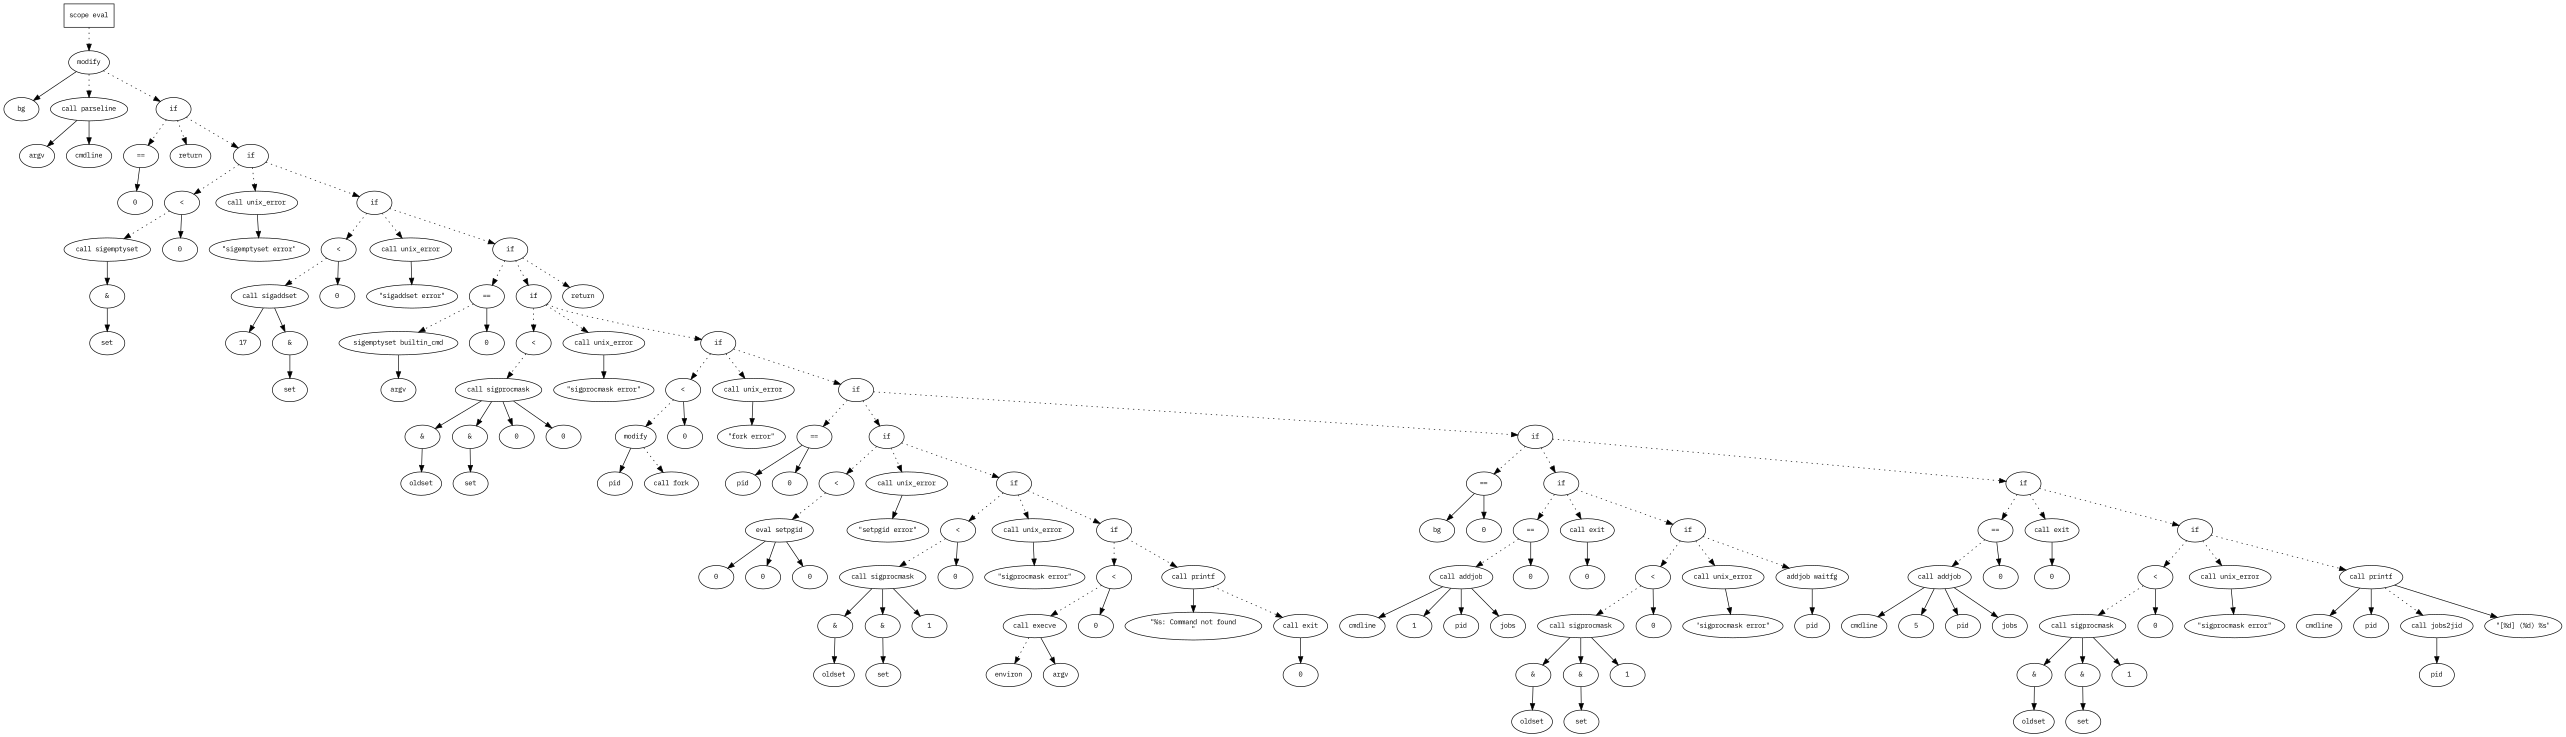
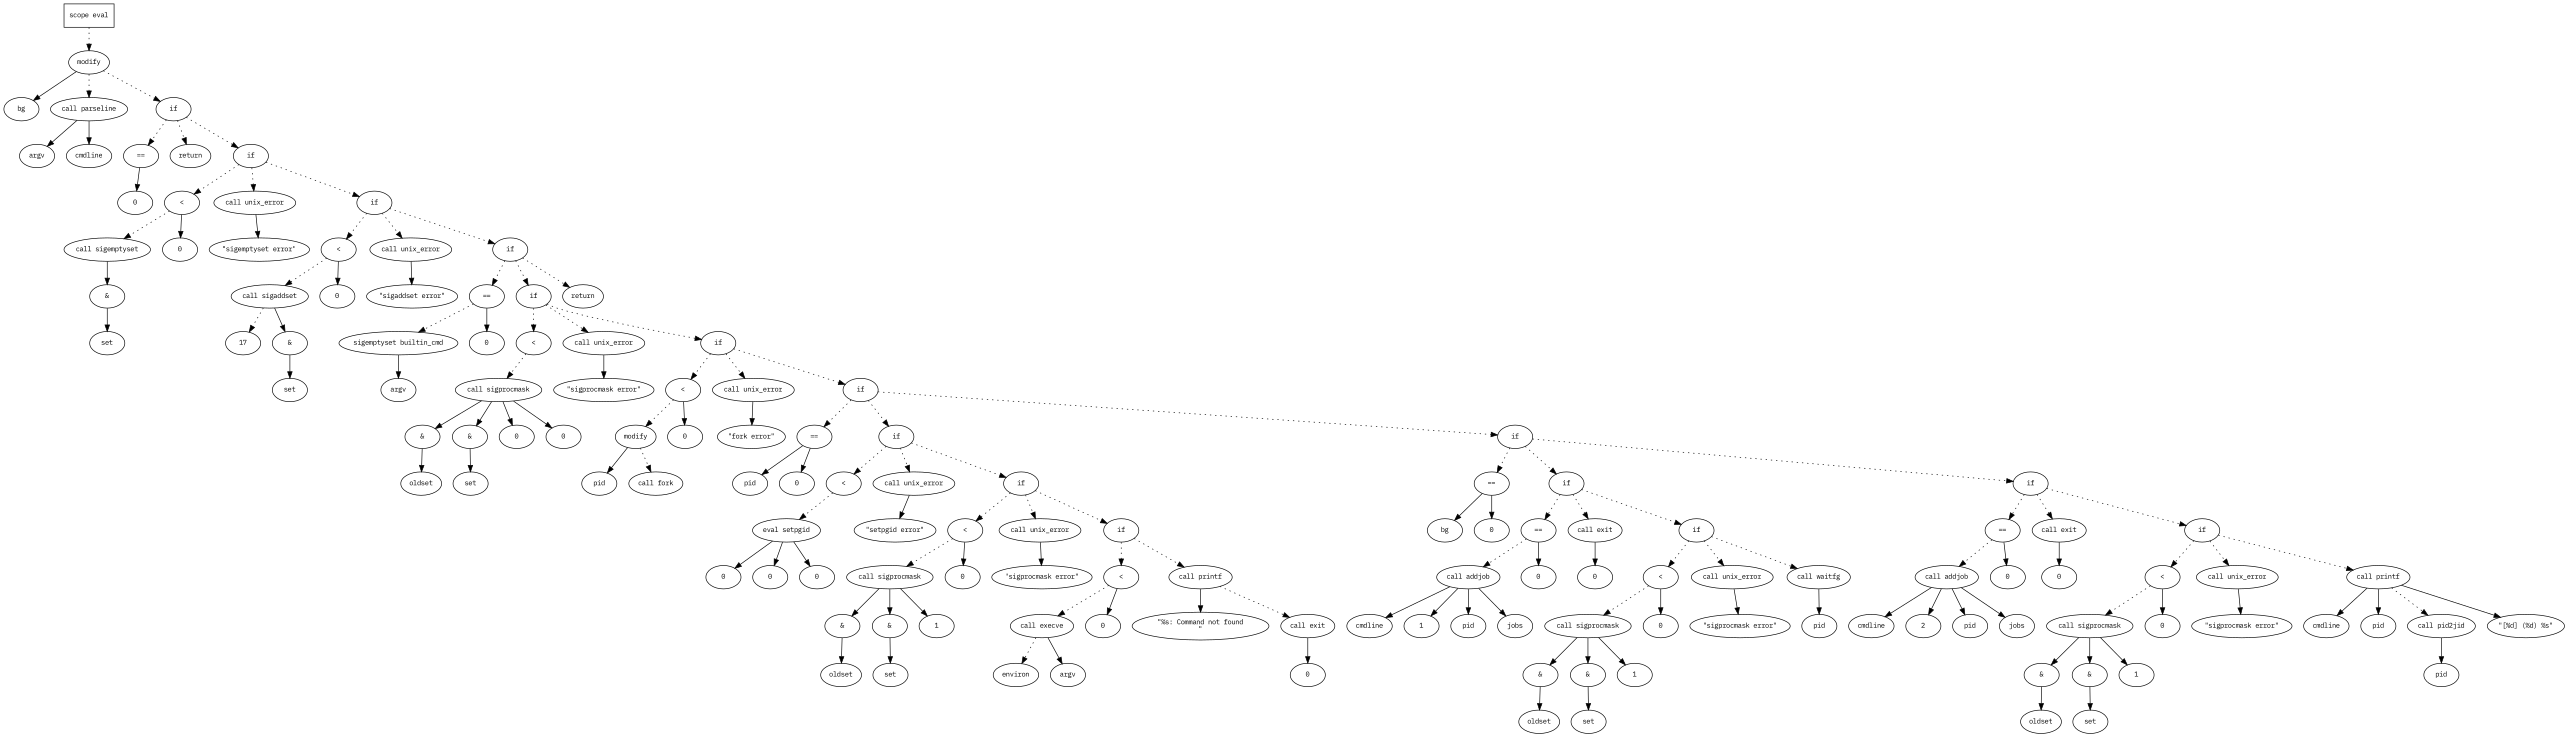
  digraph {
    fontname="IBM Plex Mono"
    fontsize=10
    node [fontname="IBM Plex Mono" fontsize=10 shape=ellipse]
    edge [fontname="IBM Plex Mono" fontsize=10]
    n1 [label="scope eval" shape=box]
    n2 [label=modify]
    n3 [label=bg]
    n4 [label="call parseline"]
    n5 [label=if]
    n6 [label=argv]
    n7 [label=cmdline]
    n8 [label="=="]
    n9 [label=return]
    n10 [label=if]
    n11 [label=0]
    n12 [label="<"]
    n13 [label="call unix_error"]
    n14 [label=if]
    n15 [label="call sigemptyset"]
    n16 [label=0]
    n17 [label="\"sigemptyset error\""]
    n18 [label="<"]
    n19 [label="call unix_error"]
    n20 [label=if]
    n21 [label="&"]
    n22 [label=set]
    n23 [label="call sigaddset"]
    n24 [label=0]
    n25 [label="\"sigaddset error\""]
    n26 [label="=="]
    n27 [label=if]
    n28 [label=return]
    n29 [label=17]
    n30 [label="&"]
    n31 [label=set]
    n32 [label="sigemptyset builtin_cmd"]
    n33 [label=0]
    n34 [label="<"]
    n35 [label="call unix_error"]
    n36 [label=if]
    n37 [label=argv]
    n38 [label="call sigprocmask"]
    n39 [label="\"sigprocmask error\""]
    n40 [label="<"]
    n41 [label="call unix_error"]
    n42 [label=if]
    n43 [label="&"]
    n44 [label="&"]
    n45 [label=0]
    n46 [label=0]
    n47 [label=oldset]
    n48 [label=set]
    n49 [label=modify]
    n50 [label=0]
    n51 [label="\"fork error\""]
    n52 [label="=="]
    n53 [label=if]
    n54 [label=if]
    n55 [label=pid]
    n56 [label="call fork"]
    n57 [label=pid]
    n58 [label=0]
    n59 [label="<"]
    n60 [label="call unix_error"]
    n61 [label=if]
    n62 [label="=="]
    n63 [label=if]
    n64 [label=if]
    n65 [label="eval setpgid"]
    n66 [label="\"setpgid error\""]
    n67 [label="<"]
    n68 [label="call unix_error"]
    n69 [label=if]
    n70 [label=0]
    n71 [label=0]
    n72 [label=0]
    n73 [label="call sigprocmask"]
    n74 [label=0]
    n75 [label="\"sigprocmask error\""]
    n76 [label="<"]
    n77 [label="call printf"]
    n78 [label="&"]
    n79 [label="&"]
    n80 [label=1]
    n81 [label=oldset]
    n82 [label=set]
    n83 [label="call execve"]
    n84 [label=0]
    n85 [label="\"%s: Command not found\n\""]
    n86 [label="call exit"]
    n87 [label=environ]
    n88 [label=argv]
    n89 [label=0]
    n90 [label=bg]
    n91 [label=0]
    n92 [label="=="]
    n93 [label="call exit"]
    n94 [label=if]
    n95 [label="=="]
    n96 [label="call exit"]
    n97 [label=if]
    n98 [label="call addjob"]
    n99 [label=0]
    n100 [label=0]
    n101 [label="<"]
    n102 [label="call unix_error"]
-   n103 [label="addjob waitfg"]
+   n103 [label="call waitfg"]
    n104 [label=cmdline]
    n105 [label=1]
    n106 [label=pid]
    n107 [label=jobs]
    n108 [label="call sigprocmask"]
    n109 [label=0]
    n110 [label="\"sigprocmask error\""]
    n111 [label=pid]
    n112 [label="&"]
    n113 [label="&"]
    n114 [label=1]
    n115 [label=oldset]
    n116 [label=set]
    n117 [label="call addjob"]
    n118 [label=0]
    n119 [label=0]
    n120 [label="<"]
    n121 [label="call unix_error"]
    n122 [label="call printf"]
    n123 [label=cmdline]
-   n124 [label=5]
+   n124 [label=2]
    n125 [label=pid]
    n126 [label=jobs]
    n127 [label="call sigprocmask"]
    n128 [label=0]
    n129 [label="\"sigprocmask error\""]
    n130 [label=cmdline]
    n131 [label=pid]
-   n132 [label="call jobs2jid"]
+   n132 [label="call pid2jid"]
    n133 [label="\"[%d] (%d) %s\""]
    n134 [label="&"]
    n135 [label="&"]
    n136 [label=1]
    n137 [label=oldset]
    n138 [label=set]
    n139 [label=pid]
    n1 -> n2 [style=dotted]
    n2 -> n3
    n2 -> n4 [style=dotted]
    n2 -> n5 [style=dotted]
    n4 -> n6
    n4 -> n7
    n5 -> n8 [style=dotted]
    n5 -> n9 [style=dotted]
    n5 -> n10 [style=dotted]
    n8 -> n11
    n10 -> n12 [style=dotted]
    n10 -> n13 [style=dotted]
    n10 -> n14 [style=dotted]
    n12 -> n15 [style=dotted]
    n12 -> n16
    n13 -> n17
    n14 -> n18 [style=dotted]
    n14 -> n19 [style=dotted]
    n14 -> n20 [style=dotted]
    n15 -> n21
    n18 -> n23 [style=dotted]
    n18 -> n24
    n19 -> n25
    n20 -> n26 [style=dotted]
    n20 -> n27 [style=dotted]
    n20 -> n28 [style=dotted]
    n21 -> n22
-   n23 -> n29
+   n23 -> n29 [style=dotted]
    n23 -> n30
    n26 -> n32 [style=dotted]
    n26 -> n33
    n27 -> n34 [style=dotted]
    n27 -> n35 [style=dotted]
    n27 -> n36 [style=dotted]
    n30 -> n31
    n32 -> n37
    n34 -> n38 [style=dotted]
    n35 -> n39
    n36 -> n40 [style=dotted]
    n36 -> n41 [style=dotted]
    n36 -> n42 [style=dotted]
    n38 -> n43
    n38 -> n44
    n38 -> n45
    n38 -> n46
    n40 -> n49 [style=dotted]
    n40 -> n50
    n41 -> n51
    n42 -> n52 [style=dotted]
    n42 -> n53 [style=dotted]
    n42 -> n54 [style=dotted]
    n43 -> n47
    n44 -> n48
    n49 -> n55
    n49 -> n56 [style=dotted]
    n52 -> n57
    n52 -> n58
    n53 -> n59 [style=dotted]
    n53 -> n60 [style=dotted]
    n53 -> n61 [style=dotted]
    n54 -> n62 [style=dotted]
    n54 -> n63 [style=dotted]
    n54 -> n64 [style=dotted]
    n59 -> n65 [style=dotted]
    n60 -> n66
    n61 -> n67 [style=dotted]
    n61 -> n68 [style=dotted]
    n61 -> n69 [style=dotted]
    n62 -> n90
    n62 -> n91
    n63 -> n92 [style=dotted]
    n63 -> n93 [style=dotted]
    n63 -> n94 [style=dotted]
    n64 -> n95 [style=dotted]
    n64 -> n96 [style=dotted]
    n64 -> n97 [style=dotted]
    n65 -> n70
    n65 -> n71
    n65 -> n72
    n67 -> n73 [style=dotted]
    n67 -> n74
    n68 -> n75
    n69 -> n76 [style=dotted]
    n69 -> n77 [style=dotted]
    n73 -> n78
    n73 -> n79
    n73 -> n80
    n76 -> n83 [style=dotted]
    n76 -> n84
    n77 -> n85
    n77 -> n86 [style=dotted]
    n78 -> n81
    n79 -> n82
    n83 -> n87 [style=dotted]
    n83 -> n88
    n86 -> n89
    n92 -> n98 [style=dotted]
    n92 -> n99
    n93 -> n100
    n94 -> n101 [style=dotted]
    n94 -> n102 [style=dotted]
    n94 -> n103 [style=dotted]
    n95 -> n117 [style=dotted]
    n95 -> n118
    n96 -> n119
    n97 -> n120 [style=dotted]
    n97 -> n121 [style=dotted]
    n97 -> n122 [style=dotted]
    n98 -> n104
    n98 -> n105
    n98 -> n106
    n98 -> n107
    n101 -> n108 [style=dotted]
    n101 -> n109
    n102 -> n110
    n103 -> n111
    n108 -> n112
    n108 -> n113
    n108 -> n114
    n112 -> n115
    n113 -> n116
    n117 -> n123
    n117 -> n124
    n117 -> n125
    n117 -> n126
    n120 -> n127 [style=dotted]
    n120 -> n128
    n121 -> n129
    n122 -> n130
    n122 -> n131
    n122 -> n132 [style=dotted]
    n122 -> n133
    n127 -> n134
    n127 -> n135
    n127 -> n136
    n132 -> n139
    n134 -> n137
    n135 -> n138
  }
